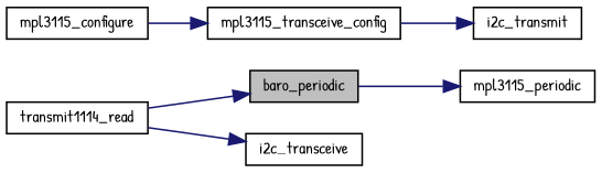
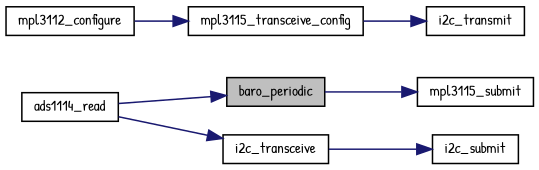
  digraph {
    fontname="Patrick Hand"
    rankdir=LR
    node [color=black fillcolor=white fontname="Patrick Hand" fontsize=10 shape=record style=filled]
    edge [color=midnightblue fontname="Patrick Hand" fontsize=10 labelfontname=FreeSans labelfontsize=10 style=solid]
    n1 [fillcolor=grey75 fontcolor=black height=0.2 label=baro_periodic width=0.4]
-   n2 [height=0.2 label=mpl3115_periodic width=0.4]
-   n3 [height=0.2 label=transmit1114_read width=0.4]
+   n2 [height=0.2 label=mpl3115_submit width=0.4]
+   n3 [height=0.2 label=ads1114_read width=0.4]
    n4 [height=0.2 label=i2c_transceive width=0.4]
-   n6 [height=0.2 label=mpl3115_configure width=0.4]
+   n5 [height=0.2 label=i2c_submit width=0.4]
+   n6 [height=0.2 label=mpl3112_configure width=0.4]
    n7 [height=0.2 label=mpl3115_transceive_config width=0.4]
    n8 [height=0.2 label=i2c_transmit width=0.4]
    n1 -> n2
    n3 -> n1
    n3 -> n4
+   n4 -> n5
    n6 -> n7
    n7 -> n8
  }
